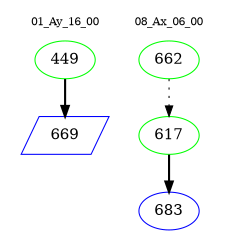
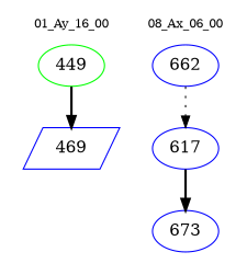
  digraph {
    node [color=blue shape=ellipse]
    edge [color=black style=bold]
    n1 [color=green label=449]
-   n2 [label=669 shape=parallelogram]
-   n3 [color=green label=662]
-   n4 [color=green label=617]
-   n5 [label=683]
+   n2 [label=469 shape=parallelogram]
+   n3 [label=662]
+   n4 [label=617]
+   n5 [label=673]
    subgraph cluster_1 {
      color=white
      fontsize=10
      label="01_Ay_16_00"
      n1
      n2
    }
    subgraph cluster_2 {
      color=white
      fontsize=10
      label="08_Ax_06_00"
      n3
      n4
      n5
    }
    n1 -> n2
    n3 -> n4 [style=dotted]
    n4 -> n5
  }
